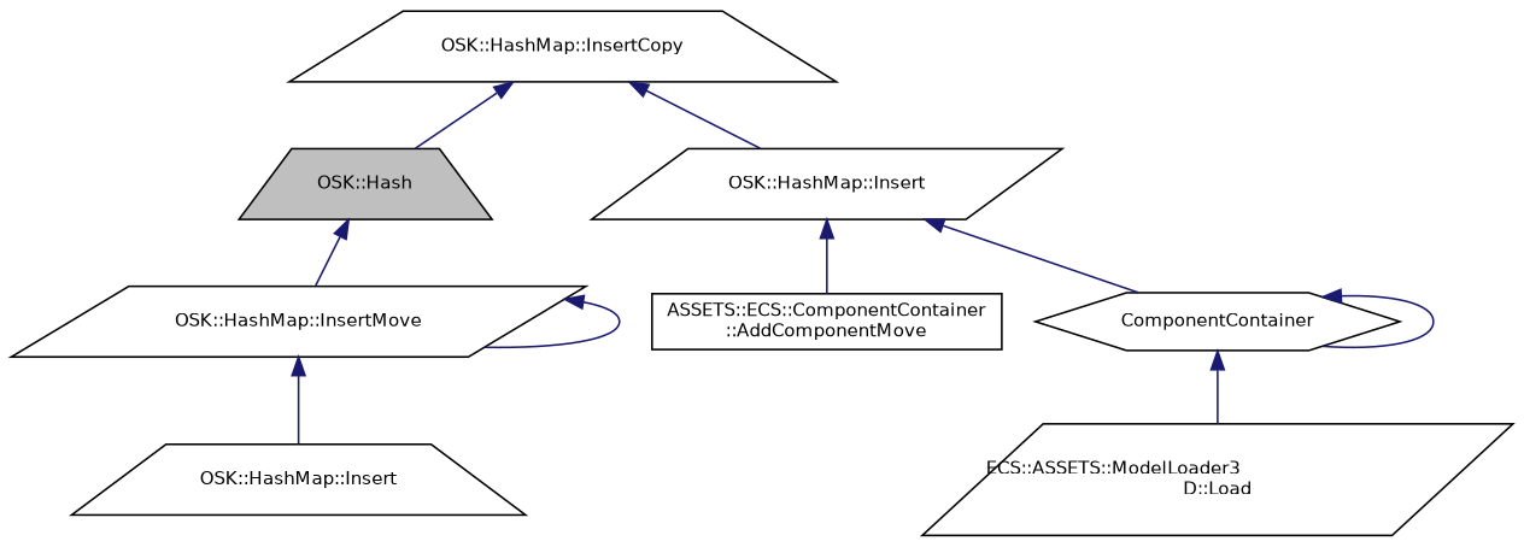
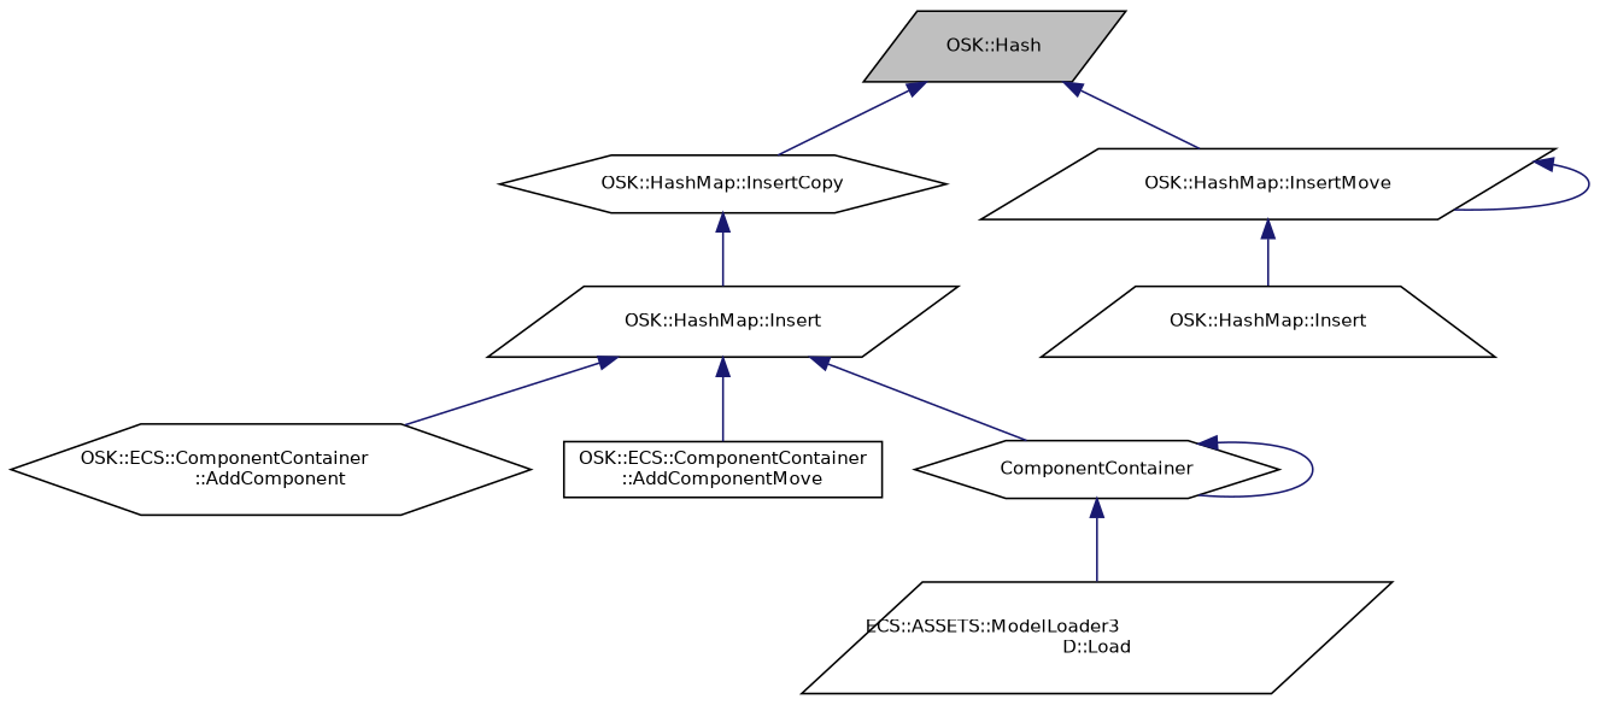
  digraph {
    rankdir=TB
    node [color=black fillcolor=white fontname=Helvetica fontsize=10 shape=parallelogram style=filled]
    edge [color=midnightblue dir=back fontname=Helvetica fontsize=10 labelfontname=Helvetica labelfontsize=10 style=solid]
-   n1 [fillcolor=grey75 fontcolor=black height=0.2 label="OSK::Hash" shape=trapezium width=0.4]
-   n2 [height=0.2 label="OSK::HashMap::InsertCopy" shape=trapezium width=0.4]
+   n1 [fillcolor=grey75 fontcolor=black height=0.2 label="OSK::Hash" width=0.4]
+   n2 [height=0.2 label="OSK::HashMap::InsertCopy" shape=hexagon width=0.4]
    n3 [height=0.2 label="OSK::HashMap::InsertMove" width=0.4]
    n4 [height=0.2 label="OSK::HashMap::Insert" width=0.4]
    n5 [height=0.2 label="OSK::HashMap::Insert" shape=trapezium width=0.4]
-   n7 [height=0.2 label="ASSETS::ECS::ComponentContainer\l::AddComponentMove" shape=box width=0.4]
+   n6 [height=0.2 label="OSK::ECS::ComponentContainer\l::AddComponent" shape=hexagon width=0.4]
+   n7 [height=0.2 label="OSK::ECS::ComponentContainer\l::AddComponentMove" shape=box width=0.4]
    n8 [height=0.2 label=ComponentContainer shape=hexagon width=0.4]
    n9 [height=0.2 label="ECS::ASSETS::ModelLoader3\lD::Load" width=0.4]
-   n2 -> n1
+   n1 -> n2
    n1 -> n3
    n2 -> n4
    n3 -> n3
    n3 -> n5
+   n4 -> n6
    n4 -> n7
    n4 -> n8
    n8 -> n8
    n8 -> n9
  }
